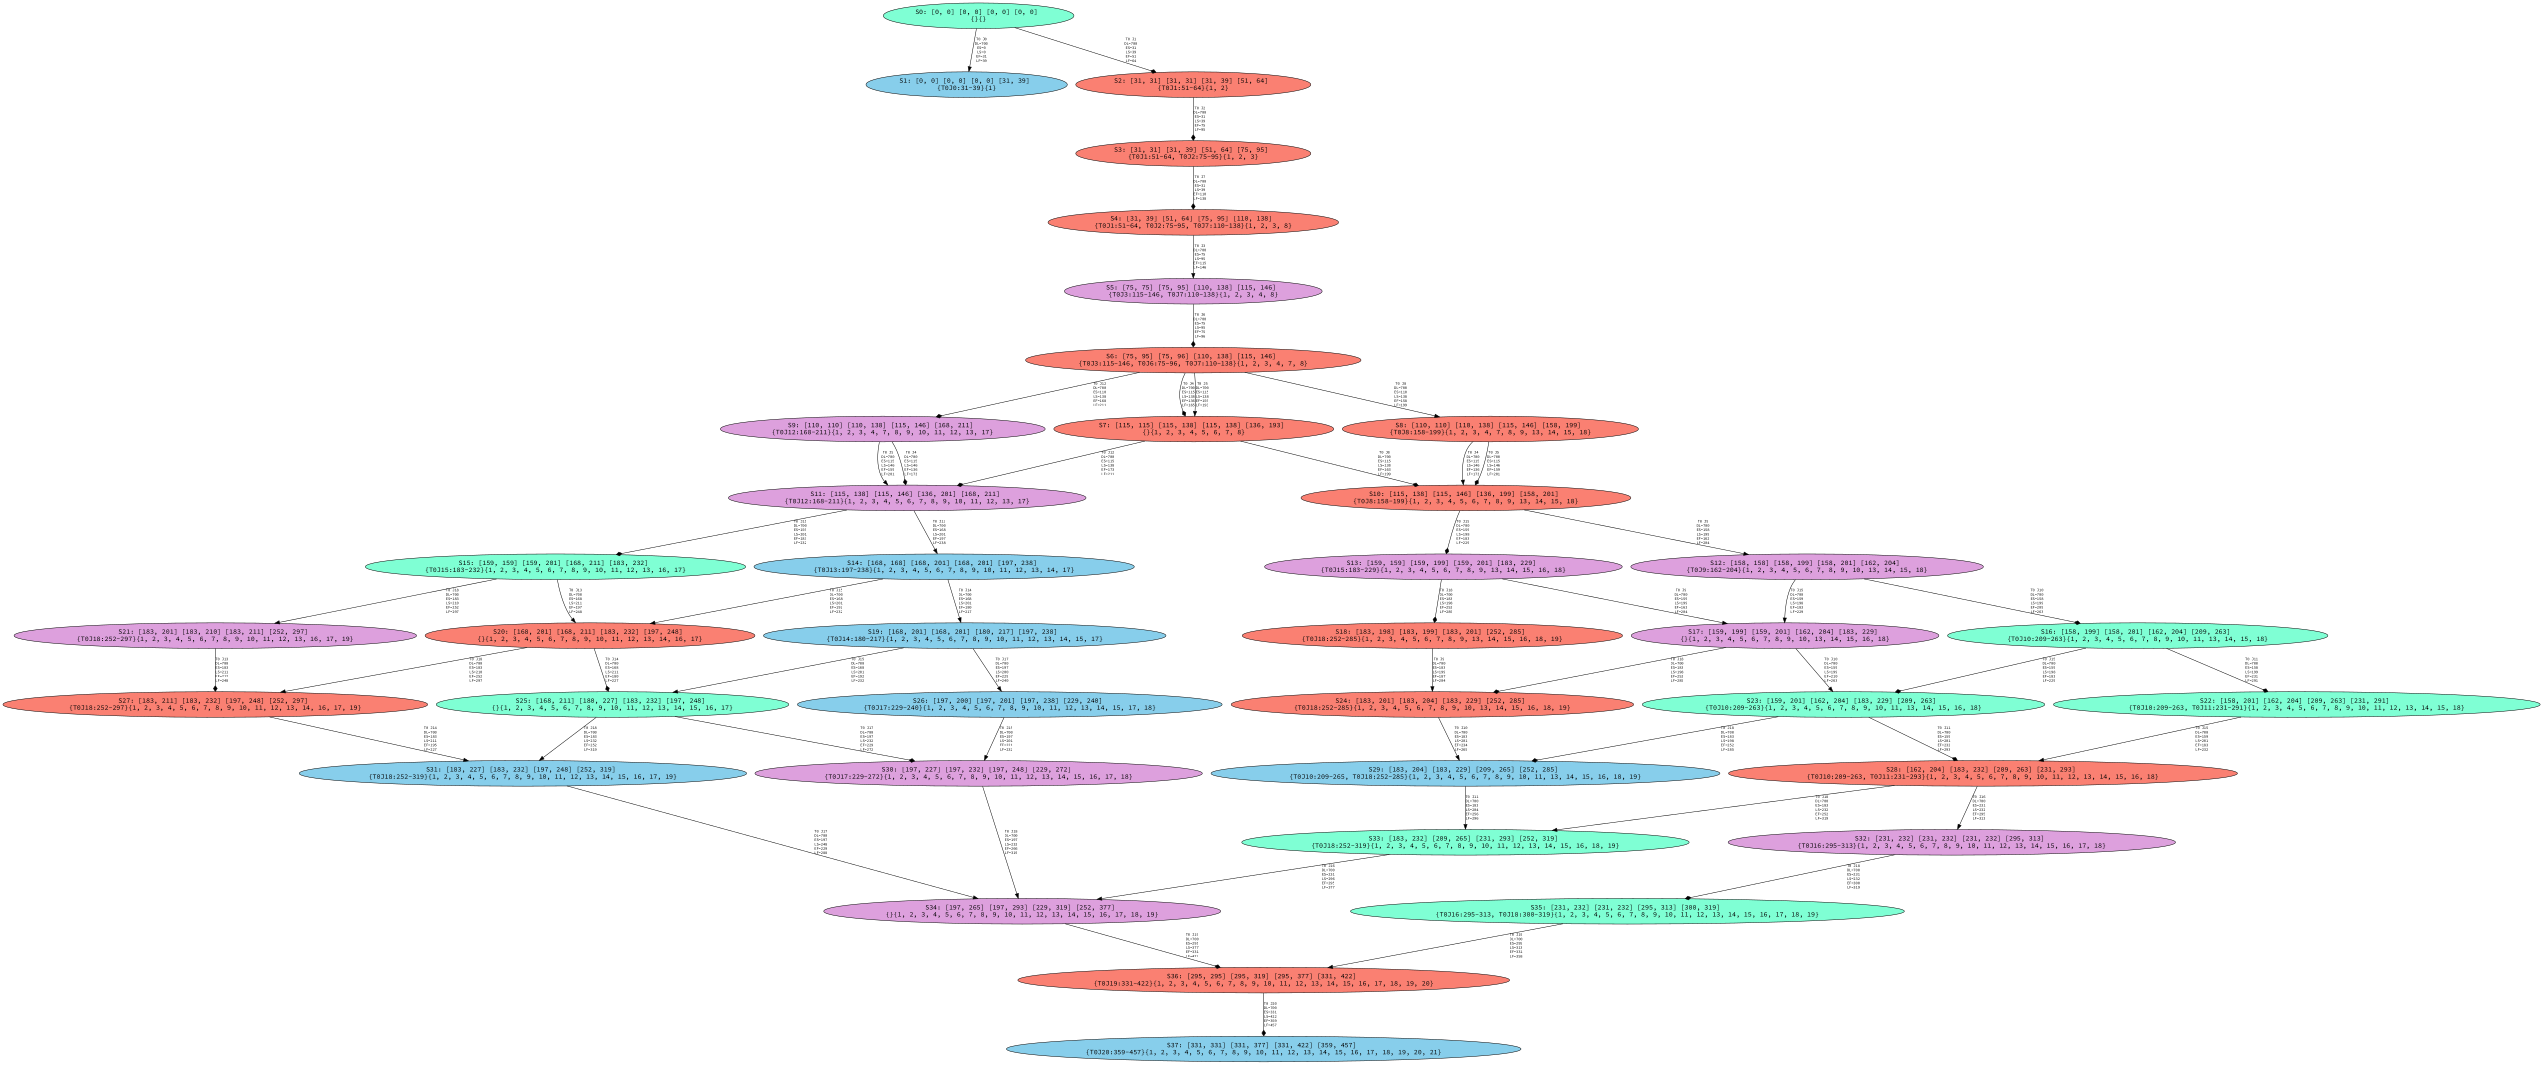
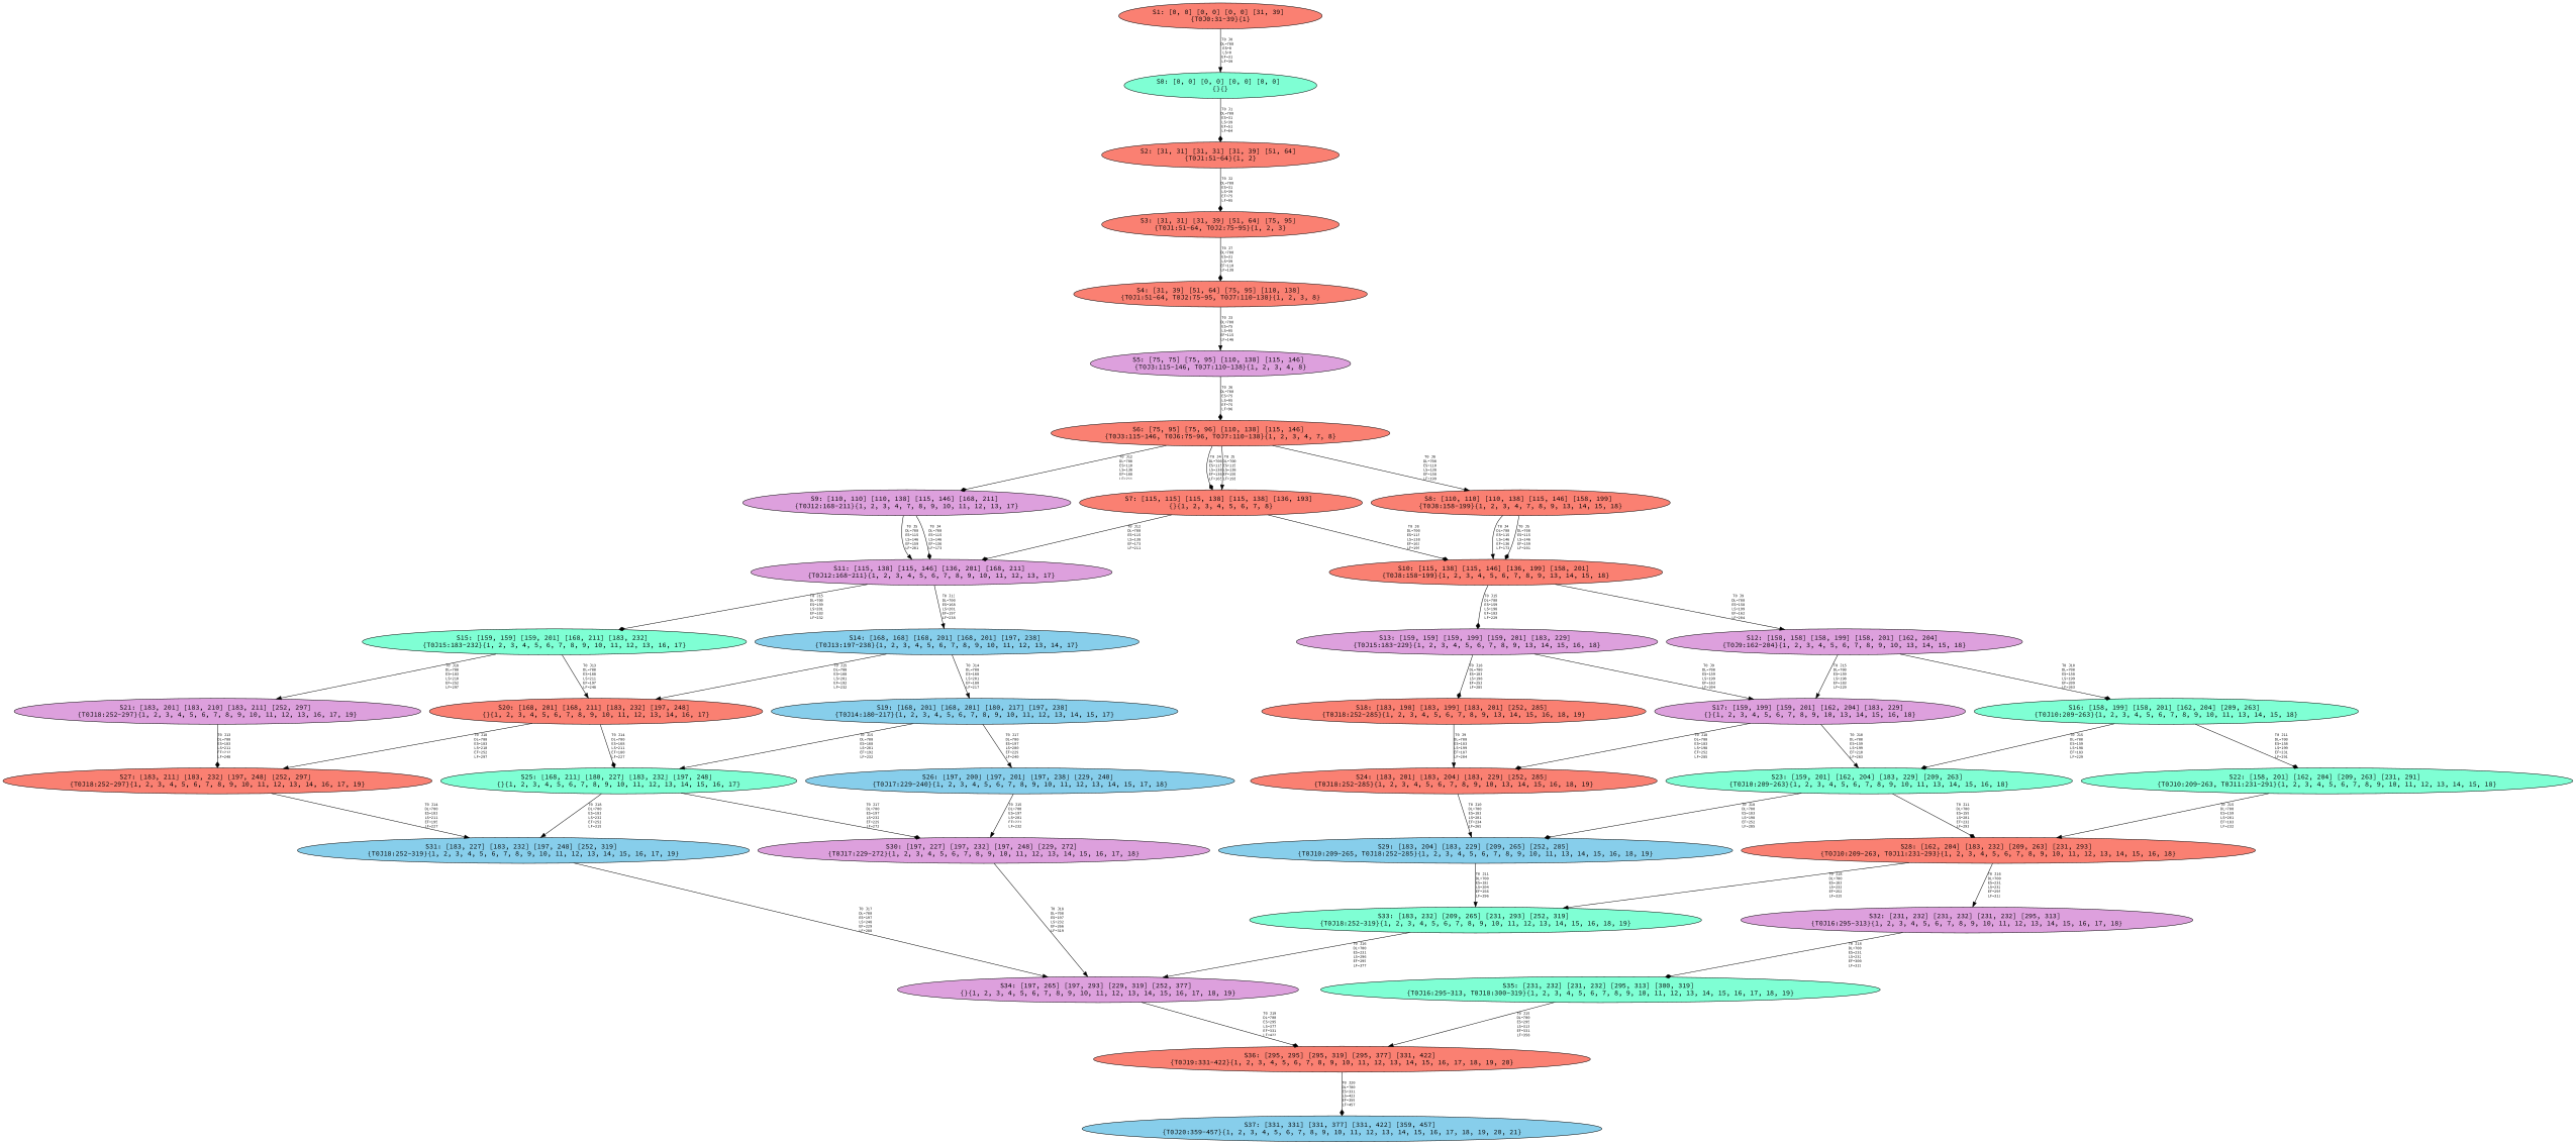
  digraph {
    fontname="Source Code Pro"
    node [fillcolor=salmon fontname="Source Code Pro" style=filled]
    edge [arrowhead=normal fontname="Source Code Pro" fontsize=8]
    n1 [fillcolor=aquamarine label="S0: [0, 0] [0, 0] [0, 0] [0, 0] \n{}{}"]
-   n2 [fillcolor=skyblue label="S1: [0, 0] [0, 0] [0, 0] [31, 39] \n{T0J0:31-39}{1}"]
+   n2 [label="S1: [0, 0] [0, 0] [0, 0] [31, 39] \n{T0J0:31-39}{1}"]
    n3 [label="S2: [31, 31] [31, 31] [31, 39] [51, 64] \n{T0J1:51-64}{1, 2}"]
    n4 [label="S3: [31, 31] [31, 39] [51, 64] [75, 95] \n{T0J1:51-64, T0J2:75-95}{1, 2, 3}"]
    n5 [label="S4: [31, 39] [51, 64] [75, 95] [110, 138] \n{T0J1:51-64, T0J2:75-95, T0J7:110-138}{1, 2, 3, 8}"]
    n6 [fillcolor=plum label="S5: [75, 75] [75, 95] [110, 138] [115, 146] \n{T0J3:115-146, T0J7:110-138}{1, 2, 3, 4, 8}"]
    n7 [label="S6: [75, 95] [75, 96] [110, 138] [115, 146] \n{T0J3:115-146, T0J6:75-96, T0J7:110-138}{1, 2, 3, 4, 7, 8}"]
    n8 [label="S7: [115, 115] [115, 138] [115, 138] [136, 193] \n{}{1, 2, 3, 4, 5, 6, 7, 8}"]
    n9 [label="S8: [110, 110] [110, 138] [115, 146] [158, 199] \n{T0J8:158-199}{1, 2, 3, 4, 7, 8, 9, 13, 14, 15, 18}"]
    n10 [fillcolor=plum label="S9: [110, 110] [110, 138] [115, 146] [168, 211] \n{T0J12:168-211}{1, 2, 3, 4, 7, 8, 9, 10, 11, 12, 13, 17}"]
    n11 [label="S10: [115, 138] [115, 146] [136, 199] [158, 201] \n{T0J8:158-199}{1, 2, 3, 4, 5, 6, 7, 8, 9, 13, 14, 15, 18}"]
    n12 [fillcolor=plum label="S11: [115, 138] [115, 146] [136, 201] [168, 211] \n{T0J12:168-211}{1, 2, 3, 4, 5, 6, 7, 8, 9, 10, 11, 12, 13, 17}"]
    n13 [fillcolor=plum label="S12: [158, 158] [158, 199] [158, 201] [162, 204] \n{T0J9:162-204}{1, 2, 3, 4, 5, 6, 7, 8, 9, 10, 13, 14, 15, 18}"]
    n14 [fillcolor=plum label="S13: [159, 159] [159, 199] [159, 201] [183, 229] \n{T0J15:183-229}{1, 2, 3, 4, 5, 6, 7, 8, 9, 13, 14, 15, 16, 18}"]
    n15 [fillcolor=skyblue label="S14: [168, 168] [168, 201] [168, 201] [197, 238] \n{T0J13:197-238}{1, 2, 3, 4, 5, 6, 7, 8, 9, 10, 11, 12, 13, 14, 17}"]
    n16 [fillcolor=aquamarine label="S15: [159, 159] [159, 201] [168, 211] [183, 232] \n{T0J15:183-232}{1, 2, 3, 4, 5, 6, 7, 8, 9, 10, 11, 12, 13, 16, 17}"]
    n17 [fillcolor=aquamarine label="S16: [158, 199] [158, 201] [162, 204] [209, 263] \n{T0J10:209-263}{1, 2, 3, 4, 5, 6, 7, 8, 9, 10, 11, 13, 14, 15, 18}"]
    n18 [fillcolor=plum label="S17: [159, 199] [159, 201] [162, 204] [183, 229] \n{}{1, 2, 3, 4, 5, 6, 7, 8, 9, 10, 13, 14, 15, 16, 18}"]
    n19 [label="S18: [183, 198] [183, 199] [183, 201] [252, 285] \n{T0J18:252-285}{1, 2, 3, 4, 5, 6, 7, 8, 9, 13, 14, 15, 16, 18, 19}"]
    n20 [fillcolor=skyblue label="S19: [168, 201] [168, 201] [180, 217] [197, 238] \n{T0J14:180-217}{1, 2, 3, 4, 5, 6, 7, 8, 9, 10, 11, 12, 13, 14, 15, 17}"]
    n21 [label="S20: [168, 201] [168, 211] [183, 232] [197, 248] \n{}{1, 2, 3, 4, 5, 6, 7, 8, 9, 10, 11, 12, 13, 14, 16, 17}"]
    n22 [fillcolor=plum label="S21: [183, 201] [183, 210] [183, 211] [252, 297] \n{T0J18:252-297}{1, 2, 3, 4, 5, 6, 7, 8, 9, 10, 11, 12, 13, 16, 17, 19}"]
    n23 [fillcolor=aquamarine label="S22: [158, 201] [162, 204] [209, 263] [231, 291] \n{T0J10:209-263, T0J11:231-291}{1, 2, 3, 4, 5, 6, 7, 8, 9, 10, 11, 12, 13, 14, 15, 18}"]
    n24 [fillcolor=aquamarine label="S23: [159, 201] [162, 204] [183, 229] [209, 263] \n{T0J10:209-263}{1, 2, 3, 4, 5, 6, 7, 8, 9, 10, 11, 13, 14, 15, 16, 18}"]
    n25 [label="S24: [183, 201] [183, 204] [183, 229] [252, 285] \n{T0J18:252-285}{1, 2, 3, 4, 5, 6, 7, 8, 9, 10, 13, 14, 15, 16, 18, 19}"]
    n26 [fillcolor=aquamarine label="S25: [168, 211] [180, 227] [183, 232] [197, 248] \n{}{1, 2, 3, 4, 5, 6, 7, 8, 9, 10, 11, 12, 13, 14, 15, 16, 17}"]
    n27 [fillcolor=skyblue label="S26: [197, 200] [197, 201] [197, 238] [229, 240] \n{T0J17:229-240}{1, 2, 3, 4, 5, 6, 7, 8, 9, 10, 11, 12, 13, 14, 15, 17, 18}"]
    n28 [label="S27: [183, 211] [183, 232] [197, 248] [252, 297] \n{T0J18:252-297}{1, 2, 3, 4, 5, 6, 7, 8, 9, 10, 11, 12, 13, 14, 16, 17, 19}"]
    n29 [label="S28: [162, 204] [183, 232] [209, 263] [231, 293] \n{T0J10:209-263, T0J11:231-293}{1, 2, 3, 4, 5, 6, 7, 8, 9, 10, 11, 12, 13, 14, 15, 16, 18}"]
    n30 [fillcolor=skyblue label="S29: [183, 204] [183, 229] [209, 265] [252, 285] \n{T0J10:209-265, T0J18:252-285}{1, 2, 3, 4, 5, 6, 7, 8, 9, 10, 11, 13, 14, 15, 16, 18, 19}"]
    n31 [fillcolor=plum label="S30: [197, 227] [197, 232] [197, 248] [229, 272] \n{T0J17:229-272}{1, 2, 3, 4, 5, 6, 7, 8, 9, 10, 11, 12, 13, 14, 15, 16, 17, 18}"]
    n32 [fillcolor=skyblue label="S31: [183, 227] [183, 232] [197, 248] [252, 319] \n{T0J18:252-319}{1, 2, 3, 4, 5, 6, 7, 8, 9, 10, 11, 12, 13, 14, 15, 16, 17, 19}"]
    n33 [fillcolor=plum label="S32: [231, 232] [231, 232] [231, 232] [295, 313] \n{T0J16:295-313}{1, 2, 3, 4, 5, 6, 7, 8, 9, 10, 11, 12, 13, 14, 15, 16, 17, 18}"]
    n34 [fillcolor=aquamarine label="S33: [183, 232] [209, 265] [231, 293] [252, 319] \n{T0J18:252-319}{1, 2, 3, 4, 5, 6, 7, 8, 9, 10, 11, 12, 13, 14, 15, 16, 18, 19}"]
    n35 [fillcolor=plum label="S34: [197, 265] [197, 293] [229, 319] [252, 377] \n{}{1, 2, 3, 4, 5, 6, 7, 8, 9, 10, 11, 12, 13, 14, 15, 16, 17, 18, 19}"]
    n36 [fillcolor=aquamarine label="S35: [231, 232] [231, 232] [295, 313] [300, 319] \n{T0J16:295-313, T0J18:300-319}{1, 2, 3, 4, 5, 6, 7, 8, 9, 10, 11, 12, 13, 14, 15, 16, 17, 18, 19}"]
    n37 [label="S36: [295, 295] [295, 319] [295, 377] [331, 422] \n{T0J19:331-422}{1, 2, 3, 4, 5, 6, 7, 8, 9, 10, 11, 12, 13, 14, 15, 16, 17, 18, 19, 20}"]
    n38 [fillcolor=skyblue label="S37: [331, 331] [331, 377] [331, 422] [359, 457] \n{T0J20:359-457}{1, 2, 3, 4, 5, 6, 7, 8, 9, 10, 11, 12, 13, 14, 15, 16, 17, 18, 19, 20, 21}"]
-   n1 -> n2 [label="T0 J0\nDL=700\nES=0\nLS=0\nEF=31\nLF=39"]
+   n2 -> n1 [label="T0 J0\nDL=700\nES=0\nLS=0\nEF=31\nLF=39"]
    n1 -> n3 [arrowhead=diamond label="T0 J1\nDL=700\nES=31\nLS=39\nEF=51\nLF=64"]
    n3 -> n4 [arrowhead=diamond label="T0 J2\nDL=700\nES=31\nLS=39\nEF=75\nLF=95"]
    n4 -> n5 [arrowhead=diamond label="T0 J7\nDL=700\nES=31\nLS=39\nEF=110\nLF=138"]
    n5 -> n6 [label="T0 J3\nDL=700\nES=75\nLS=95\nEF=115\nLF=146"]
    n6 -> n7 [arrowhead=diamond label="T0 J6\nDL=700\nES=75\nLS=95\nEF=75\nLF=96"]
    n7 -> n8 [arrowhead=diamond label="T0 J4\nDL=700\nES=115\nLS=138\nEF=136\nLF=165"]
    n7 -> n8 [label="T0 J5\nDL=700\nES=115\nLS=138\nEF=159\nLF=193"]
    n7 -> n9 [label="T0 J8\nDL=700\nES=110\nLS=138\nEF=158\nLF=199"]
    n7 -> n10 [arrowhead=diamond label="T0 J12\nDL=700\nES=110\nLS=138\nEF=168\nLF=211"]
    n8 -> n11 [arrowhead=diamond label="T0 J8\nDL=700\nES=115\nLS=138\nEF=163\nLF=199"]
    n8 -> n12 [arrowhead=diamond label="T0 J12\nDL=700\nES=115\nLS=138\nEF=173\nLF=211"]
    n9 -> n11 [label="T0 J4\nDL=700\nES=115\nLS=146\nEF=136\nLF=173"]
    n9 -> n11 [arrowhead=diamond label="T0 J5\nDL=700\nES=115\nLS=146\nEF=159\nLF=201"]
    n10 -> n12 [arrowhead=diamond label="T0 J4\nDL=700\nES=115\nLS=146\nEF=136\nLF=173"]
    n10 -> n12 [label="T0 J5\nDL=700\nES=115\nLS=146\nEF=159\nLF=201"]
    n11 -> n13 [label="T0 J9\nDL=700\nES=158\nLS=199\nEF=162\nLF=204"]
    n11 -> n14 [arrowhead=diamond label="T0 J15\nDL=700\nES=159\nLS=198\nEF=183\nLF=229"]
    n12 -> n15 [label="T0 J13\nDL=700\nES=168\nLS=201\nEF=197\nLF=238"]
    n12 -> n16 [arrowhead=diamond label="T0 J15\nDL=700\nES=159\nLS=201\nEF=183\nLF=232"]
    n13 -> n17 [arrowhead=diamond label="T0 J10\nDL=700\nES=158\nLS=199\nEF=209\nLF=263"]
    n13 -> n18 [label="T0 J15\nDL=700\nES=159\nLS=198\nEF=183\nLF=229"]
    n14 -> n18 [label="T0 J9\nDL=700\nES=159\nLS=199\nEF=163\nLF=204"]
    n14 -> n19 [arrowhead=diamond label="T0 J18\nDL=700\nES=183\nLS=198\nEF=252\nLF=285"]
    n15 -> n20 [label="T0 J14\nDL=700\nES=168\nLS=201\nEF=180\nLF=217"]
    n15 -> n21 [label="T0 J15\nDL=700\nES=168\nLS=201\nEF=192\nLF=232"]
    n16 -> n21 [label="T0 J13\nDL=700\nES=168\nLS=211\nEF=197\nLF=248"]
    n16 -> n22 [label="T0 J18\nDL=700\nES=183\nLS=210\nEF=252\nLF=297"]
    n17 -> n23 [arrowhead=diamond label="T0 J11\nDL=700\nES=158\nLS=199\nEF=231\nLF=291"]
    n17 -> n24 [arrowhead=diamond label="T0 J15\nDL=700\nES=159\nLS=198\nEF=183\nLF=229"]
    n18 -> n24 [label="T0 J10\nDL=700\nES=159\nLS=199\nEF=210\nLF=263"]
    n18 -> n25 [arrowhead=diamond label="T0 J18\nDL=700\nES=183\nLS=198\nEF=252\nLF=285"]
    n19 -> n25 [label="T0 J9\nDL=700\nES=183\nLS=199\nEF=187\nLF=204"]
    n20 -> n26 [label="T0 J15\nDL=700\nES=168\nLS=201\nEF=192\nLF=232"]
    n20 -> n27 [label="T0 J17\nDL=700\nES=197\nLS=200\nEF=229\nLF=240"]
    n21 -> n26 [arrowhead=diamond label="T0 J14\nDL=700\nES=168\nLS=211\nEF=180\nLF=227"]
    n21 -> n28 [label="T0 J18\nDL=700\nES=183\nLS=210\nEF=252\nLF=297"]
    n22 -> n28 [arrowhead=diamond label="T0 J13\nDL=700\nES=183\nLS=211\nEF=212\nLF=248"]
    n23 -> n29 [label="T0 J15\nDL=700\nES=159\nLS=201\nEF=183\nLF=232"]
    n24 -> n29 [arrowhead=diamond label="T0 J11\nDL=700\nES=159\nLS=201\nEF=232\nLF=293"]
    n24 -> n30 [arrowhead=diamond label="T0 J18\nDL=700\nES=183\nLS=198\nEF=252\nLF=285"]
    n25 -> n30 [label="T0 J10\nDL=700\nES=183\nLS=201\nEF=234\nLF=265"]
    n26 -> n31 [arrowhead=diamond label="T0 J17\nDL=700\nES=197\nLS=232\nEF=229\nLF=272"]
    n26 -> n32 [label="T0 J18\nDL=700\nES=183\nLS=232\nEF=252\nLF=319"]
    n27 -> n31 [label="T0 J15\nDL=700\nES=197\nLS=201\nEF=221\nLF=232"]
    n28 -> n32 [label="T0 J14\nDL=700\nES=183\nLS=211\nEF=195\nLF=227"]
    n29 -> n33 [label="T0 J16\nDL=700\nES=231\nLS=232\nEF=295\nLF=313"]
    n29 -> n34 [label="T0 J18\nDL=700\nES=183\nLS=232\nEF=252\nLF=319"]
    n30 -> n34 [label="T0 J11\nDL=700\nES=183\nLS=204\nEF=256\nLF=296"]
    n31 -> n35 [label="T0 J18\nDL=700\nES=197\nLS=232\nEF=266\nLF=319"]
    n32 -> n35 [label="T0 J17\nDL=700\nES=197\nLS=248\nEF=229\nLF=288"]
    n33 -> n36 [arrowhead=diamond label="T0 J18\nDL=700\nES=231\nLS=232\nEF=300\nLF=319"]
    n34 -> n35 [label="T0 J16\nDL=700\nES=231\nLS=296\nEF=295\nLF=377"]
    n35 -> n37 [arrowhead=diamond label="T0 J19\nDL=700\nES=295\nLS=377\nEF=331\nLF=422"]
    n36 -> n37 [label="T0 J19\nDL=700\nES=295\nLS=313\nEF=331\nLF=358"]
    n37 -> n38 [arrowhead=diamond label="T0 J20\nDL=700\nES=331\nLS=422\nEF=359\nLF=457"]
  }
